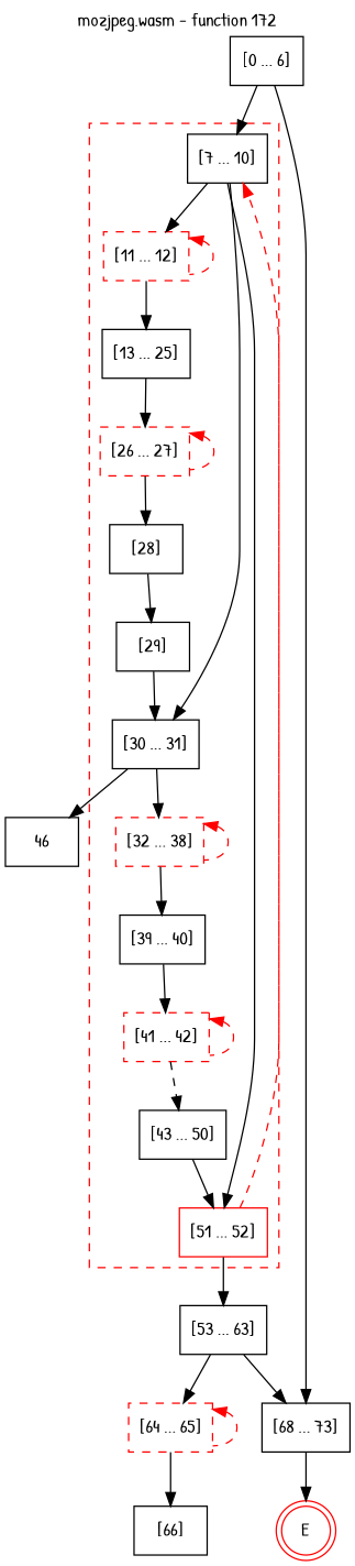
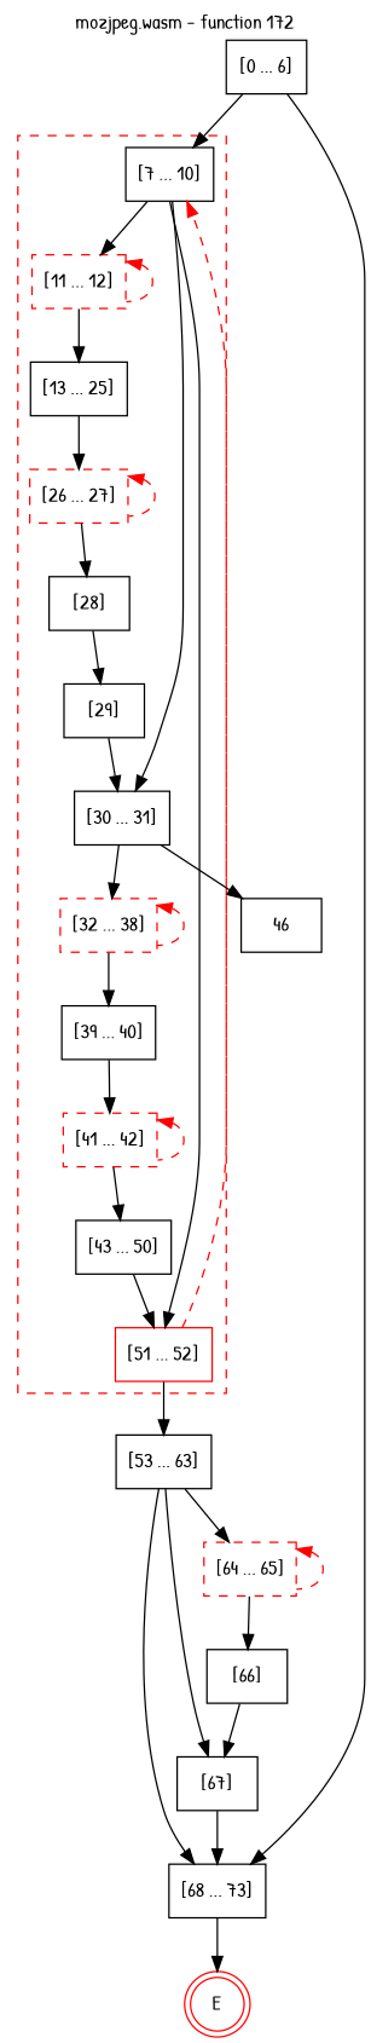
  digraph {
    fontname="Patrick Hand"
    label="mozjpeg.wasm - function 172"
    labelfontcolor=black
    labelfontname=Helvetica
    labelfontsize=16
    labelloc=t
    node [color=black fontname="Patrick Hand" shape=box style=solid]
    edge [fontname="Patrick Hand"]
    n1 [label="[7 ... 10]"]
    n2 [color=red label="[11 ... 12]" style=dashed]
    n3 [label="[13 ... 25]"]
    n4 [color=red label="[26 ... 27]" style=dashed]
    n5 [label="[28]"]
    n6 [label="[29]"]
    n7 [label="[30 ... 31]"]
    n8 [color=red label="[32 ... 38]" style=dashed]
    n9 [label="[39 ... 40]"]
    n10 [color=red label="[41 ... 42]" style=dashed]
    n11 [label="[43 ... 50]"]
    n12 [color=red label="[51 ... 52]"]
    n13 [label=46]
    n14 [label="[53 ... 63]"]
    E [color=red shape=doublecircle style=""]
    n16 [label="[0 ... 6]"]
    n17 [label="[68 ... 73]"]
    n18 [color=red label="[64 ... 65]" style=dashed]
+   n19 [label="[67]"]
    n20 [label="[66]"]
    subgraph cluster_1 {
      color=red
      label=""
      style=dashed
      n1
      n2
      n3
      n4
      n5
      n6
      n7
      n8
      n9
      n10
      n11
      n12
    }
    n1 -> n2
    n1 -> n7
    n1 -> n12
    n2 -> n2 [color=red dir=back style=dashed]
    n2 -> n3
    n3 -> n4
    n4 -> n4 [color=red dir=back style=dashed]
    n4 -> n5
    n5 -> n6
    n6 -> n7
    n7 -> n8
    n7 -> n13
    n8 -> n8 [color=red dir=back style=dashed]
    n8 -> n9
    n9 -> n10
    n10 -> n10 [color=red dir=back style=dashed]
-   n10 -> n11 [style=dashed]
+   n10 -> n11
    n11 -> n12
    n12 -> n1 [color=red style=dashed]
    n12 -> n14
    n14 -> n17
    n14 -> n18
+   n14 -> n19
    n16 -> n1
    n16 -> n17
    n17 -> E
    n18 -> n18 [color=red dir=back style=dashed]
    n18 -> n20
+   n19 -> n17
+   n20 -> n19
  }
